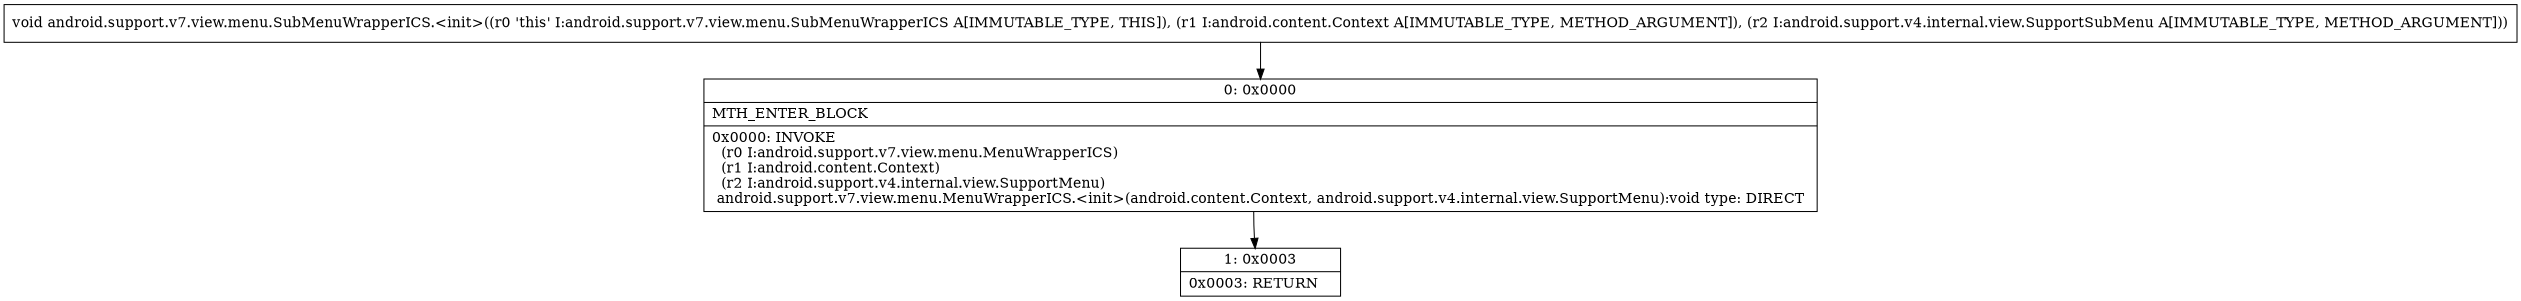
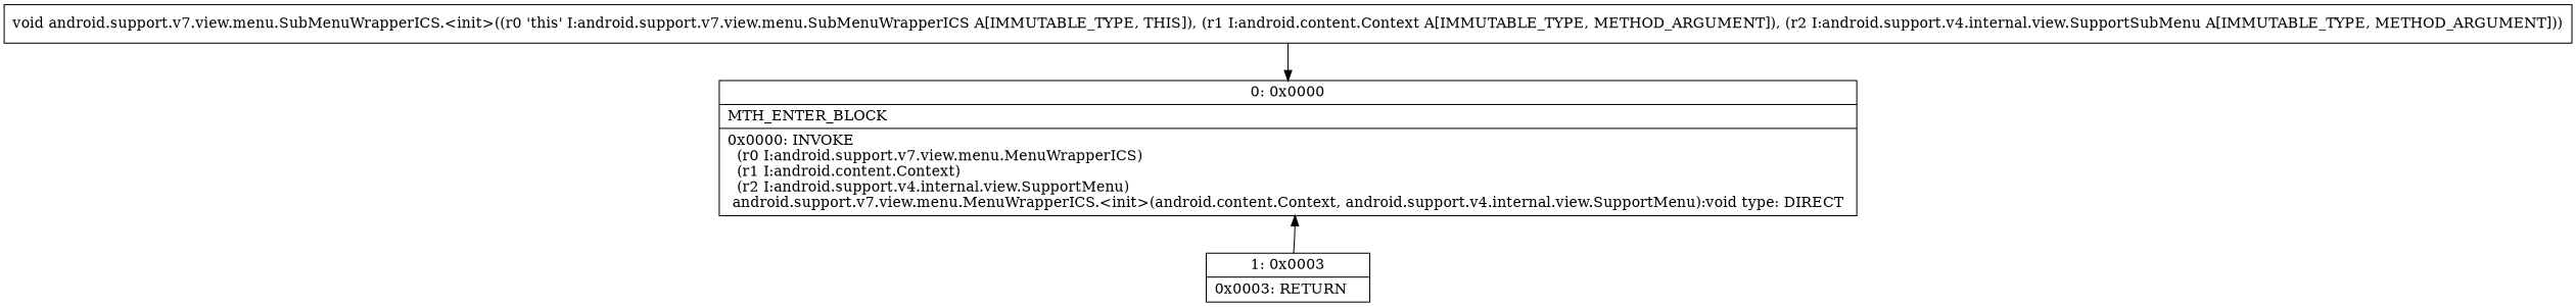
  digraph {
    node [shape=record]
    n1 [label="{0\:\ 0x0000|MTH_ENTER_BLOCK\l|0x0000: INVOKE  \l  (r0 I:android.support.v7.view.menu.MenuWrapperICS)\l  (r1 I:android.content.Context)\l  (r2 I:android.support.v4.internal.view.SupportMenu)\l android.support.v7.view.menu.MenuWrapperICS.\<init\>(android.content.Context, android.support.v4.internal.view.SupportMenu):void type: DIRECT \l}"]
    n2 [label="{1\:\ 0x0003|0x0003: RETURN   \l}"]
    n3 [label="{void android.support.v7.view.menu.SubMenuWrapperICS.\<init\>((r0 'this' I:android.support.v7.view.menu.SubMenuWrapperICS A[IMMUTABLE_TYPE, THIS]), (r1 I:android.content.Context A[IMMUTABLE_TYPE, METHOD_ARGUMENT]), (r2 I:android.support.v4.internal.view.SupportSubMenu A[IMMUTABLE_TYPE, METHOD_ARGUMENT])) }"]
-   n1 -> n2
+   n2 -> n1
    n3 -> n1
  }
